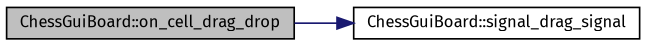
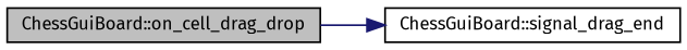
  digraph {
    rankdir=LR
    fontname="Fira Sans"
    node [color=black fontname="Fira Sans" fontsize=10 shape=record]
    n1 [fillcolor=grey75 fontcolor=black height=0.2 label="ChessGuiBoard::on_cell_drag_drop" style=filled width=0.4]
-   n2 [height=0.2 label="ChessGuiBoard::signal_drag_signal" width=0.4]
+   n2 [height=0.2 label="ChessGuiBoard::signal_drag_end" width=0.4]
    n1 -> n2 [color=midnightblue fontname="Fira Sans" fontsize=10 labelfontname=Helvetica labelfontsize=10 style=solid]
  }
